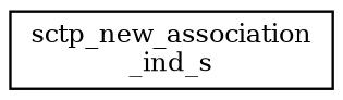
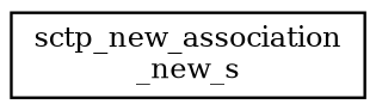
  digraph {
    rankdir=TB
    fontname="DejaVu Serif"
-   n1 [color=black fillcolor=white fontname="DejaVu Serif" fontsize=10 height=0.2 label="sctp_new_association\l_ind_s" shape=record style=filled width=0.4]
+   n1 [color=black fillcolor=white fontname="DejaVu Serif" fontsize=10 height=0.2 label="sctp_new_association\l_new_s" shape=record style=filled width=0.4]
  }
